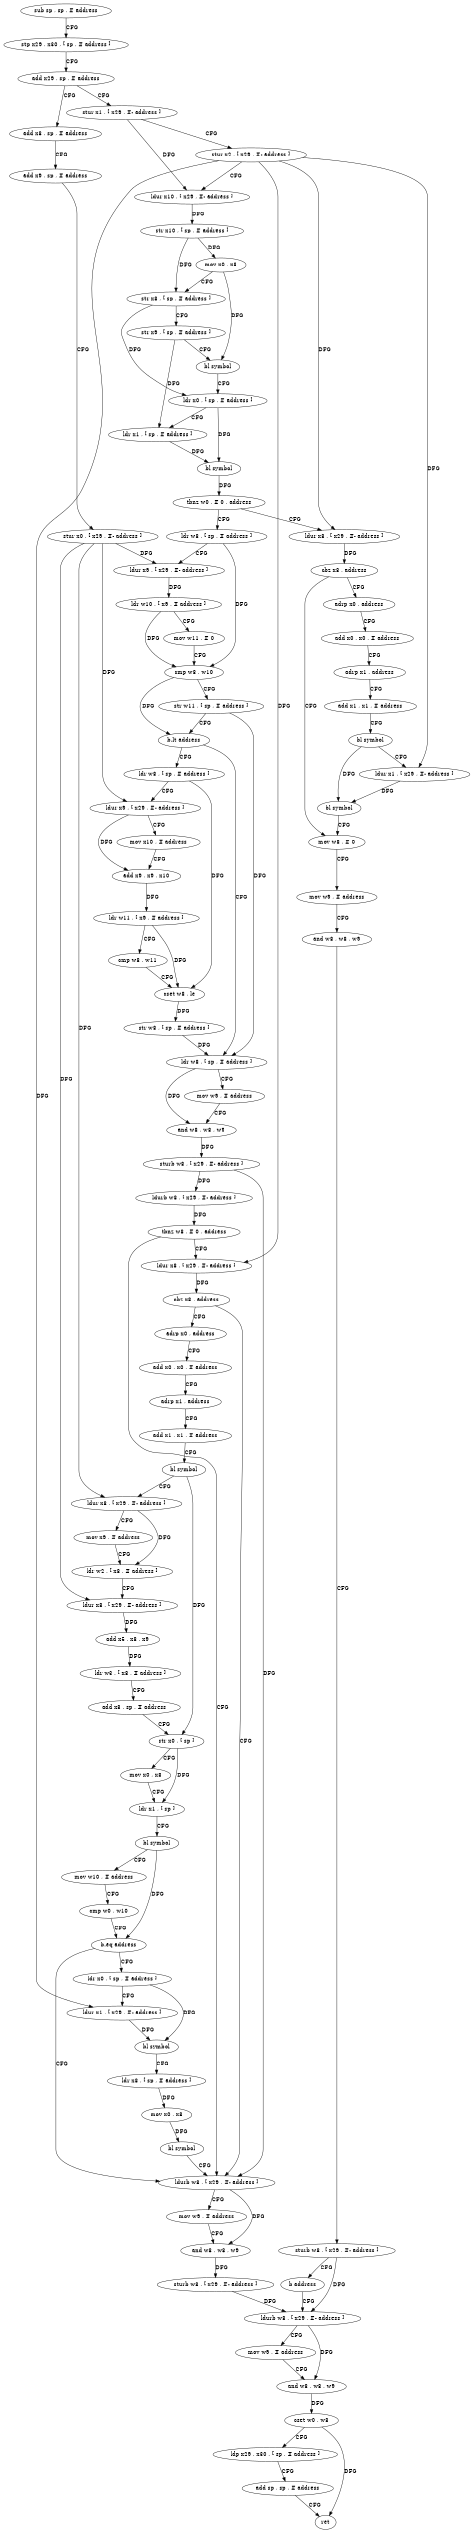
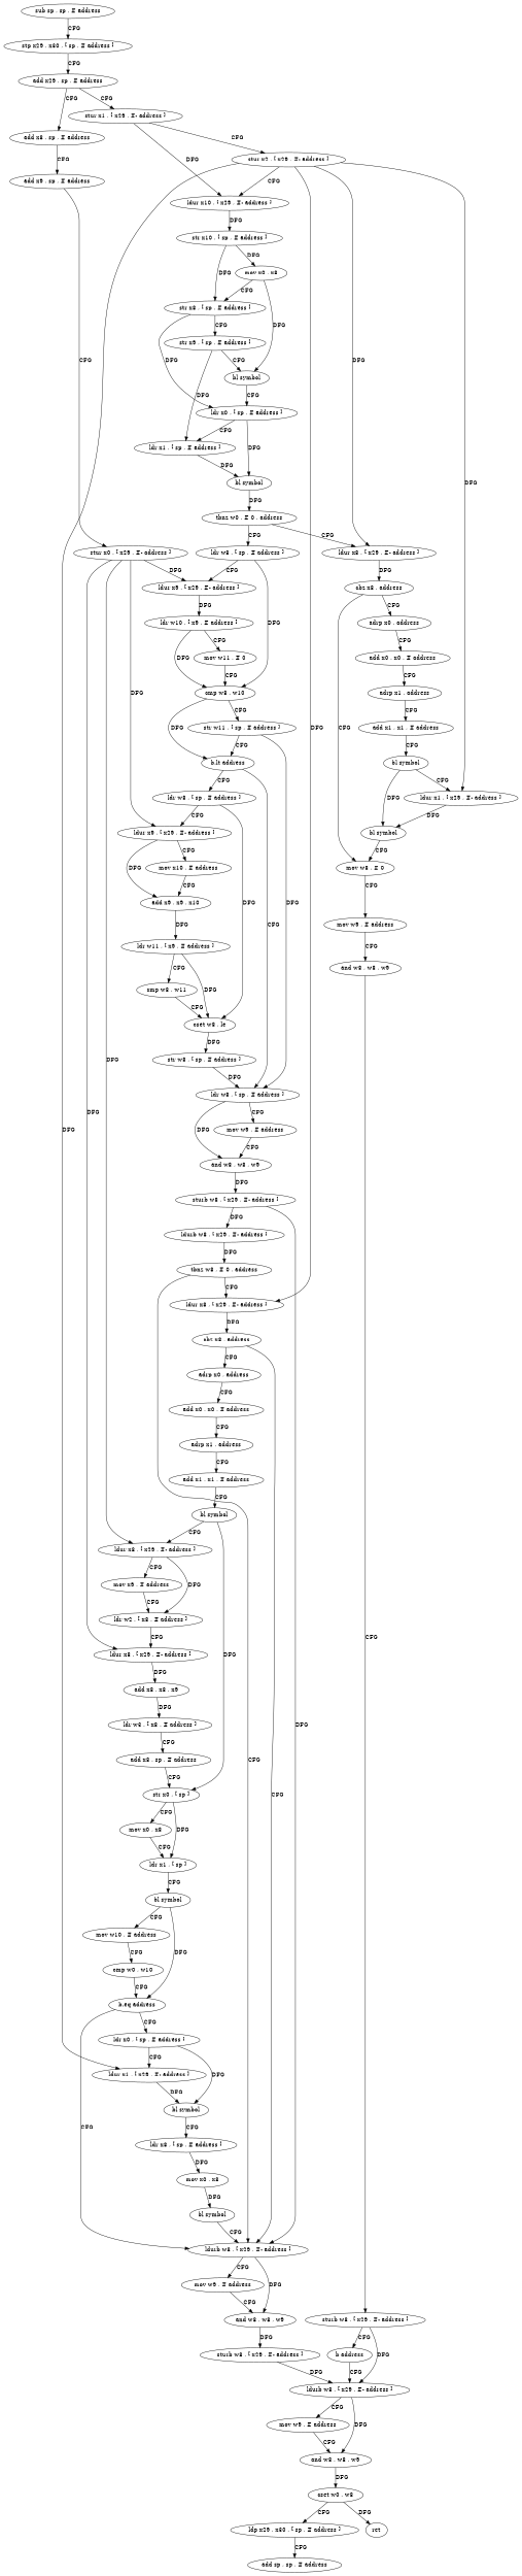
  digraph {
    n1 [label="sub sp , sp , # address"]
    n2 [label="stp x29 , x30 , [ sp , # address ]"]
    n3 [label="add x29 , sp , # address"]
    n4 [label="add x8 , sp , # address"]
    n5 [label="stur x1 , [ x29 , #- address ]"]
    n6 [label="add x9 , sp , # address"]
    n7 [label="stur x0 , [ x29 , #- address ]"]
    n8 [label="ldur x9 , [ x29 , #- address ]"]
    n9 [label="ldur x9 , [ x29 , #- address ]"]
    n10 [label="ldur x8 , [ x29 , #- address ]"]
    n11 [label="ldur x8 , [ x29 , #- address ]"]
    n12 [label="stur x2 , [ x29 , #- address ]"]
    n13 [label="ldur x10 , [ x29 , #- address ]"]
    n14 [label="ldr w10 , [ x9 , # address ]"]
    n15 [label="mov x10 , # address"]
    n16 [label="add x9 , x9 , x10"]
    n17 [label="mov x9 , # address"]
    n18 [label="ldr w2 , [ x8 , # address ]"]
-   n19 [label="add x5 , x8 , x9"]
+   n19 [label="add x8 , x8 , x9"]
    n20 [label="ldur x8 , [ x29 , #- address ]"]
    n21 [label="ldur x8 , [ x29 , #- address ]"]
    n22 [label="ldur x1 , [ x29 , #- address ]"]
    n23 [label="ldur x1 , [ x29 , #- address ]"]
    n24 [label="str x10 , [ sp , # address ]"]
    n25 [label="cbz x8 , address"]
    n26 [label="cbz x8 , address"]
    n27 [label="bl symbol"]
    n28 [label="bl symbol"]
    n29 [label="mov x0 , x8"]
    n30 [label="str x8 , [ sp , # address ]"]
    n31 [label="bl symbol"]
    n32 [label="str x9 , [ sp , # address ]"]
    n33 [label="ldr x0 , [ sp , # address ]"]
    n34 [label="ldr x1 , [ sp , # address ]"]
    n35 [label="bl symbol"]
    n36 [label="tbnz w0 , # 0 , address"]
    n37 [label="ldr w8 , [ sp , # address ]"]
    n38 [label="cmp w8 , w10"]
    n39 [label="str w11 , [ sp , # address ]"]
    n40 [label="b.lt address"]
    n41 [label="mov w8 , # 0"]
    n42 [label="adrp x0 , address"]
    n43 [label="mov w11 , # 0"]
    n44 [label="ldr w8 , [ sp , # address ]"]
    n45 [label="ldr w8 , [ sp , # address ]"]
    n46 [label="mov w9 , # address"]
    n47 [label="and w8 , w8 , w9"]
    n48 [label="cset w8 , le"]
    n49 [label="sturb w8 , [ x29 , #- address ]"]
    n50 [label="str w8 , [ sp , # address ]"]
    n51 [label="mov w9 , # address"]
    n52 [label="add x0 , x0 , # address"]
    n53 [label="and w8 , w8 , w9"]
    n54 [label="adrp x1 , address"]
    n55 [label="ldurb w8 , [ x29 , #- address ]"]
    n56 [label="ldurb w8 , [ x29 , #- address ]"]
    n57 [label="tbnz w8 , # 0 , address"]
    n58 [label="mov w9 , # address"]
    n59 [label="and w8 , w8 , w9"]
    n60 [label="sturb w8 , [ x29 , #- address ]"]
    n61 [label="adrp x0 , address"]
    n62 [label="ldr w11 , [ x9 , # address ]"]
    n63 [label="cmp w8 , w11"]
    n64 [label="sturb w8 , [ x29 , #- address ]"]
    n65 [label="b address"]
    n66 [label="ldurb w8 , [ x29 , #- address ]"]
    n67 [label="mov w9 , # address"]
    n68 [label="and w8 , w8 , w9"]
    n69 [label="cset w0 , w8"]
    n70 [label="add x1 , x1 , # address"]
    n71 [label="bl symbol"]
    n72 [label="add x0 , x0 , # address"]
    n73 [label="adrp x1 , address"]
    n74 [label="ldp x29 , x30 , [ sp , # address ]"]
    n75 [label=ret]
    n76 [label="add sp , sp , # address"]
    n77 [label="add x1 , x1 , # address"]
    n78 [label="bl symbol"]
    n79 [label="str x0 , [ sp ]"]
    n80 [label="mov x0 , x8"]
    n81 [label="ldr x1 , [ sp ]"]
    n82 [label="ldr w3 , [ x8 , # address ]"]
    n83 [label="add x8 , sp , # address"]
    n84 [label="bl symbol"]
    n85 [label="mov w10 , # address"]
    n86 [label="b.eq address"]
    n87 [label="cmp w0 , w10"]
    n88 [label="ldr x0 , [ sp , # address ]"]
    n89 [label="ldr x8 , [ sp , # address ]"]
    n90 [label="mov x0 , x8"]
    n91 [label="bl symbol"]
    n1 -> n2 [label=CFG]
    n2 -> n3 [label=CFG]
    n3 -> n4 [label=CFG]
    n3 -> n5 [label=CFG]
    n4 -> n6 [label=CFG]
    n5 -> n12 [label=CFG]
    n5 -> n13 [label=DFG]
    n6 -> n7 [label=CFG]
    n7 -> n8 [label=DFG]
    n7 -> n9 [label=DFG]
    n7 -> n10 [label=DFG]
    n7 -> n11 [label=DFG]
    n8 -> n14 [label=DFG]
    n9 -> n15 [label=CFG]
    n9 -> n16 [label=DFG]
    n10 -> n17 [label=CFG]
    n10 -> n18 [label=DFG]
    n11 -> n19 [label=DFG]
    n12 -> n13 [label=CFG]
    n12 -> n20 [label=DFG]
    n12 -> n21 [label=DFG]
    n12 -> n22 [label=DFG]
    n12 -> n23 [label=DFG]
    n13 -> n24 [label=DFG]
    n14 -> n38 [label=DFG]
    n14 -> n43 [label=CFG]
    n15 -> n16 [label=CFG]
    n16 -> n62 [label=DFG]
    n17 -> n18 [label=CFG]
    n18 -> n11 [label=CFG]
    n19 -> n82 [label=DFG]
    n20 -> n25 [label=DFG]
    n21 -> n26 [label=DFG]
    n22 -> n27 [label=DFG]
    n23 -> n28 [label=DFG]
    n24 -> n29 [label=DFG]
    n24 -> n30 [label=DFG]
    n25 -> n41 [label=CFG]
    n25 -> n42 [label=CFG]
    n26 -> n56 [label=CFG]
    n26 -> n61 [label=CFG]
    n27 -> n41 [label=CFG]
    n28 -> n89 [label=CFG]
    n29 -> n30 [label=CFG]
    n29 -> n31 [label=DFG]
    n30 -> n32 [label=CFG]
    n30 -> n33 [label=DFG]
    n31 -> n33 [label=CFG]
    n32 -> n31 [label=CFG]
    n32 -> n34 [label=DFG]
    n33 -> n34 [label=CFG]
    n33 -> n35 [label=DFG]
    n34 -> n35 [label=DFG]
    n35 -> n36 [label=DFG]
    n36 -> n20 [label=CFG]
    n36 -> n37 [label=CFG]
    n37 -> n8 [label=CFG]
    n37 -> n38 [label=DFG]
    n38 -> n39 [label=CFG]
    n38 -> n40 [label=DFG]
    n39 -> n40 [label=CFG]
    n39 -> n44 [label=DFG]
    n40 -> n44 [label=CFG]
    n40 -> n45 [label=CFG]
    n41 -> n51 [label=CFG]
    n42 -> n52 [label=CFG]
    n43 -> n38 [label=CFG]
    n44 -> n46 [label=CFG]
    n44 -> n47 [label=DFG]
    n45 -> n9 [label=CFG]
    n45 -> n48 [label=DFG]
    n46 -> n47 [label=CFG]
    n47 -> n49 [label=DFG]
    n48 -> n50 [label=DFG]
    n49 -> n55 [label=DFG]
    n49 -> n56 [label=DFG]
    n50 -> n44 [label=DFG]
    n51 -> n53 [label=CFG]
    n52 -> n54 [label=CFG]
    n53 -> n64 [label=CFG]
    n54 -> n70 [label=CFG]
    n55 -> n57 [label=DFG]
    n56 -> n58 [label=CFG]
    n56 -> n59 [label=DFG]
    n57 -> n21 [label=CFG]
    n57 -> n56 [label=CFG]
    n58 -> n59 [label=CFG]
    n59 -> n60 [label=DFG]
    n60 -> n66 [label=DFG]
    n61 -> n72 [label=CFG]
    n62 -> n48 [label=DFG]
    n62 -> n63 [label=CFG]
    n63 -> n48 [label=CFG]
    n64 -> n65 [label=CFG]
    n64 -> n66 [label=DFG]
    n65 -> n66 [label=CFG]
    n66 -> n67 [label=CFG]
    n66 -> n68 [label=DFG]
    n67 -> n68 [label=CFG]
    n68 -> n69 [label=DFG]
    n69 -> n74 [label=CFG]
    n69 -> n75 [label=DFG]
    n70 -> n71 [label=CFG]
    n71 -> n22 [label=CFG]
    n71 -> n27 [label=DFG]
    n72 -> n73 [label=CFG]
    n73 -> n77 [label=CFG]
    n74 -> n76 [label=CFG]
-   n76 -> n75 [label=CFG]
    n77 -> n78 [label=CFG]
    n78 -> n10 [label=CFG]
    n78 -> n79 [label=DFG]
    n79 -> n80 [label=CFG]
    n79 -> n81 [label=DFG]
    n80 -> n81 [label=CFG]
    n81 -> n84 [label=CFG]
    n82 -> n83 [label=CFG]
    n83 -> n79 [label=CFG]
    n84 -> n85 [label=CFG]
    n84 -> n86 [label=DFG]
    n85 -> n87 [label=CFG]
    n86 -> n56 [label=CFG]
    n86 -> n88 [label=CFG]
    n87 -> n86 [label=CFG]
    n88 -> n23 [label=CFG]
    n88 -> n28 [label=DFG]
    n89 -> n90 [label=DFG]
    n90 -> n91 [label=DFG]
    n91 -> n56 [label=CFG]
  }
